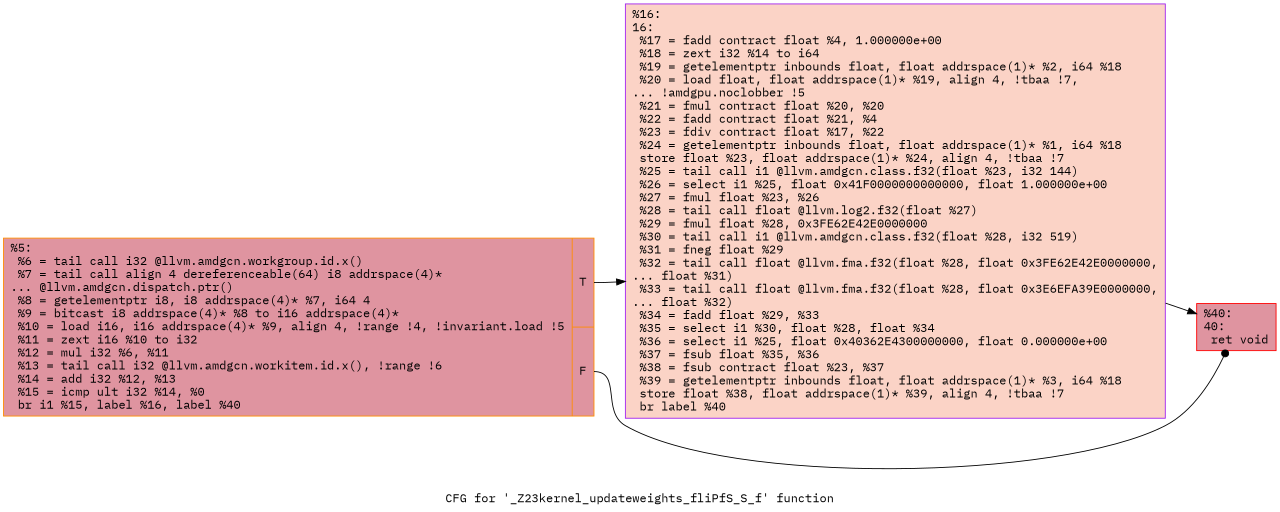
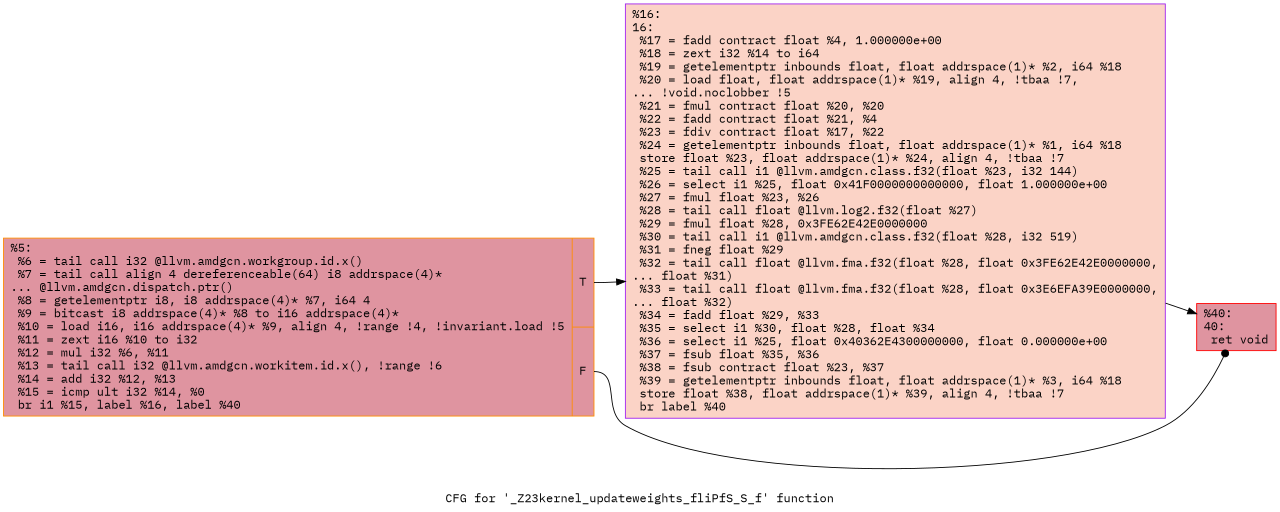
  digraph {
    label="CFG for '_Z23kernel_updateweights_fliPfS_S_f' function"
    rankdir=LR
    fontname="IBM Plex Mono"
    node [fillcolor="#b70d2870" shape=record style=filled fontname="IBM Plex Mono"]
    edge [arrowhead=normal fontname="IBM Plex Mono"]
    n1 [color=darkorange label="{%5:\l  %6 = tail call i32 @llvm.amdgcn.workgroup.id.x()\l  %7 = tail call align 4 dereferenceable(64) i8 addrspace(4)*\l... @llvm.amdgcn.dispatch.ptr()\l  %8 = getelementptr i8, i8 addrspace(4)* %7, i64 4\l  %9 = bitcast i8 addrspace(4)* %8 to i16 addrspace(4)*\l  %10 = load i16, i16 addrspace(4)* %9, align 4, !range !4, !invariant.load !5\l  %11 = zext i16 %10 to i32\l  %12 = mul i32 %6, %11\l  %13 = tail call i32 @llvm.amdgcn.workitem.id.x(), !range !6\l  %14 = add i32 %12, %13\l  %15 = icmp ult i32 %14, %0\l  br i1 %15, label %16, label %40\l|{<s0>T|<s1>F}}"]
-   n2 [color=purple fillcolor="#f59c7d70" label="{%16:\l16:                                               \l  %17 = fadd contract float %4, 1.000000e+00\l  %18 = zext i32 %14 to i64\l  %19 = getelementptr inbounds float, float addrspace(1)* %2, i64 %18\l  %20 = load float, float addrspace(1)* %19, align 4, !tbaa !7,\l... !amdgpu.noclobber !5\l  %21 = fmul contract float %20, %20\l  %22 = fadd contract float %21, %4\l  %23 = fdiv contract float %17, %22\l  %24 = getelementptr inbounds float, float addrspace(1)* %1, i64 %18\l  store float %23, float addrspace(1)* %24, align 4, !tbaa !7\l  %25 = tail call i1 @llvm.amdgcn.class.f32(float %23, i32 144)\l  %26 = select i1 %25, float 0x41F0000000000000, float 1.000000e+00\l  %27 = fmul float %23, %26\l  %28 = tail call float @llvm.log2.f32(float %27)\l  %29 = fmul float %28, 0x3FE62E42E0000000\l  %30 = tail call i1 @llvm.amdgcn.class.f32(float %28, i32 519)\l  %31 = fneg float %29\l  %32 = tail call float @llvm.fma.f32(float %28, float 0x3FE62E42E0000000,\l... float %31)\l  %33 = tail call float @llvm.fma.f32(float %28, float 0x3E6EFA39E0000000,\l... float %32)\l  %34 = fadd float %29, %33\l  %35 = select i1 %30, float %28, float %34\l  %36 = select i1 %25, float 0x40362E4300000000, float 0.000000e+00\l  %37 = fsub float %35, %36\l  %38 = fsub contract float %23, %37\l  %39 = getelementptr inbounds float, float addrspace(1)* %3, i64 %18\l  store float %38, float addrspace(1)* %39, align 4, !tbaa !7\l  br label %40\l}"]
+   n2 [color=purple fillcolor="#f59c7d70" label="{%16:\l16:                                               \l  %17 = fadd contract float %4, 1.000000e+00\l  %18 = zext i32 %14 to i64\l  %19 = getelementptr inbounds float, float addrspace(1)* %2, i64 %18\l  %20 = load float, float addrspace(1)* %19, align 4, !tbaa !7,\l... !void.noclobber !5\l  %21 = fmul contract float %20, %20\l  %22 = fadd contract float %21, %4\l  %23 = fdiv contract float %17, %22\l  %24 = getelementptr inbounds float, float addrspace(1)* %1, i64 %18\l  store float %23, float addrspace(1)* %24, align 4, !tbaa !7\l  %25 = tail call i1 @llvm.amdgcn.class.f32(float %23, i32 144)\l  %26 = select i1 %25, float 0x41F0000000000000, float 1.000000e+00\l  %27 = fmul float %23, %26\l  %28 = tail call float @llvm.log2.f32(float %27)\l  %29 = fmul float %28, 0x3FE62E42E0000000\l  %30 = tail call i1 @llvm.amdgcn.class.f32(float %28, i32 519)\l  %31 = fneg float %29\l  %32 = tail call float @llvm.fma.f32(float %28, float 0x3FE62E42E0000000,\l... float %31)\l  %33 = tail call float @llvm.fma.f32(float %28, float 0x3E6EFA39E0000000,\l... float %32)\l  %34 = fadd float %29, %33\l  %35 = select i1 %30, float %28, float %34\l  %36 = select i1 %25, float 0x40362E4300000000, float 0.000000e+00\l  %37 = fsub float %35, %36\l  %38 = fsub contract float %23, %37\l  %39 = getelementptr inbounds float, float addrspace(1)* %3, i64 %18\l  store float %38, float addrspace(1)* %39, align 4, !tbaa !7\l  br label %40\l}"]
    n3 [color=red label="{%40:\l40:                                               \l  ret void\l}"]
    n1 -> n2 [tailport=s0]
    n1 -> n3 [tailport=s1 arrowhead=dot]
    n2 -> n3
  }
